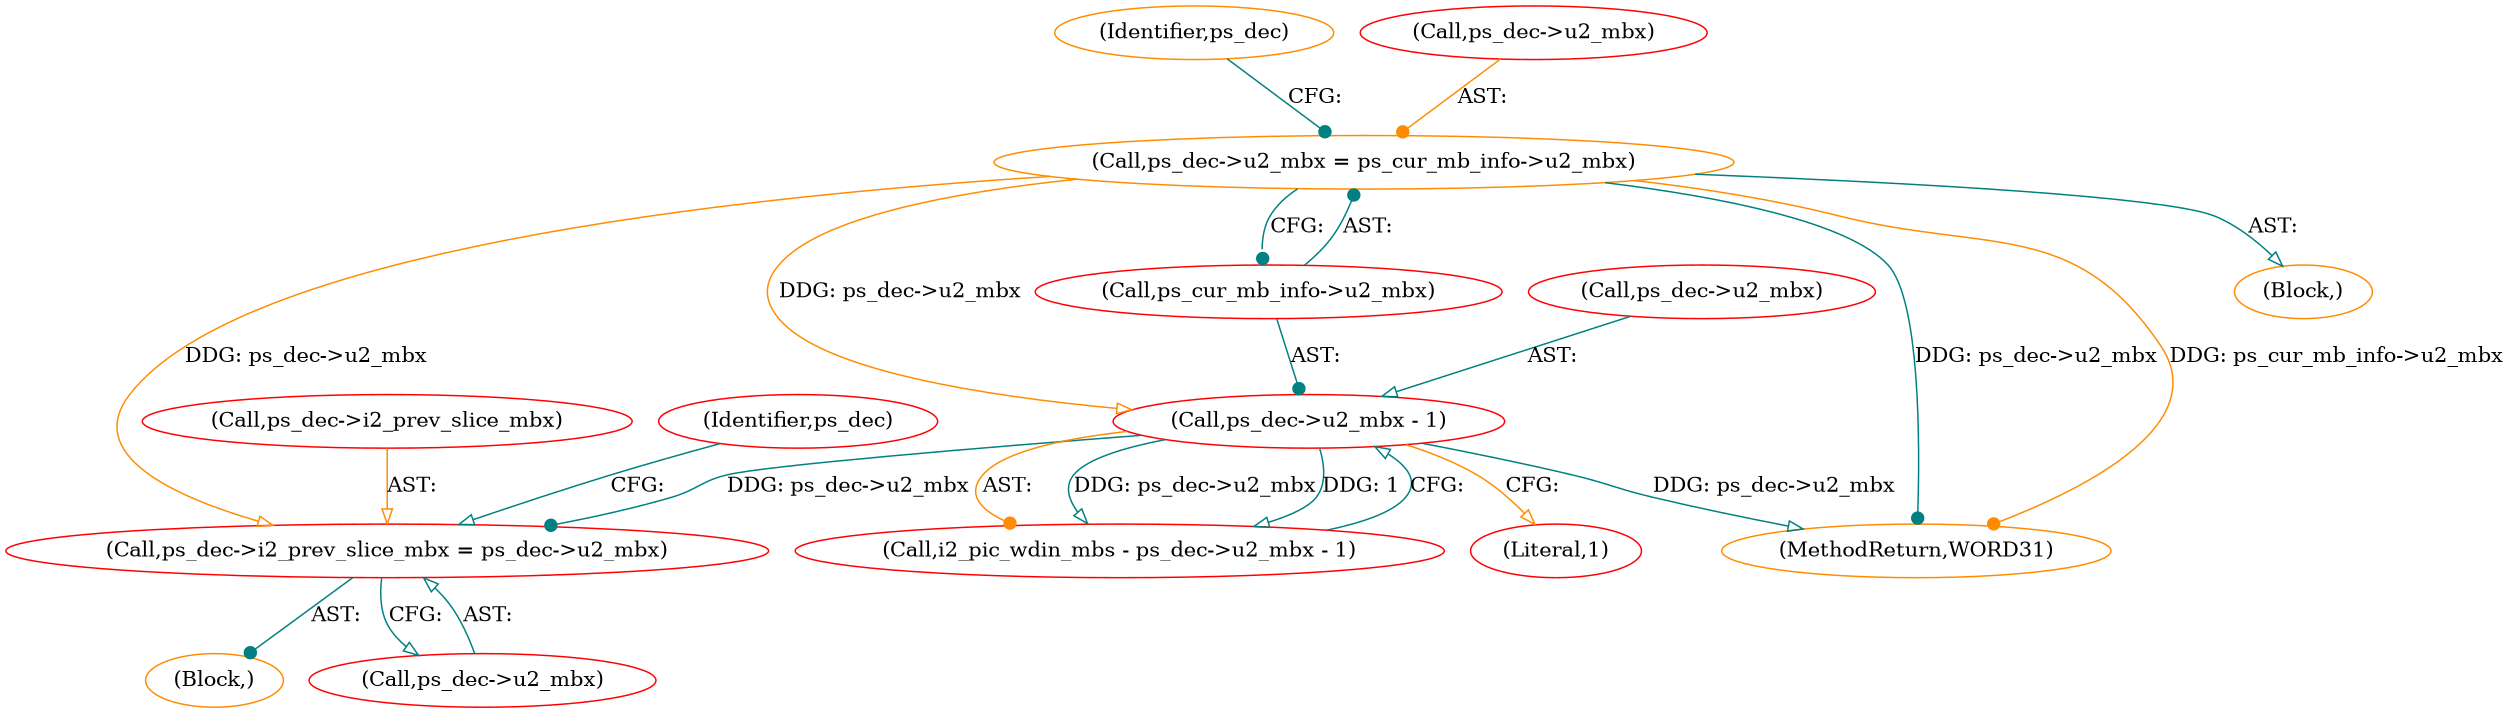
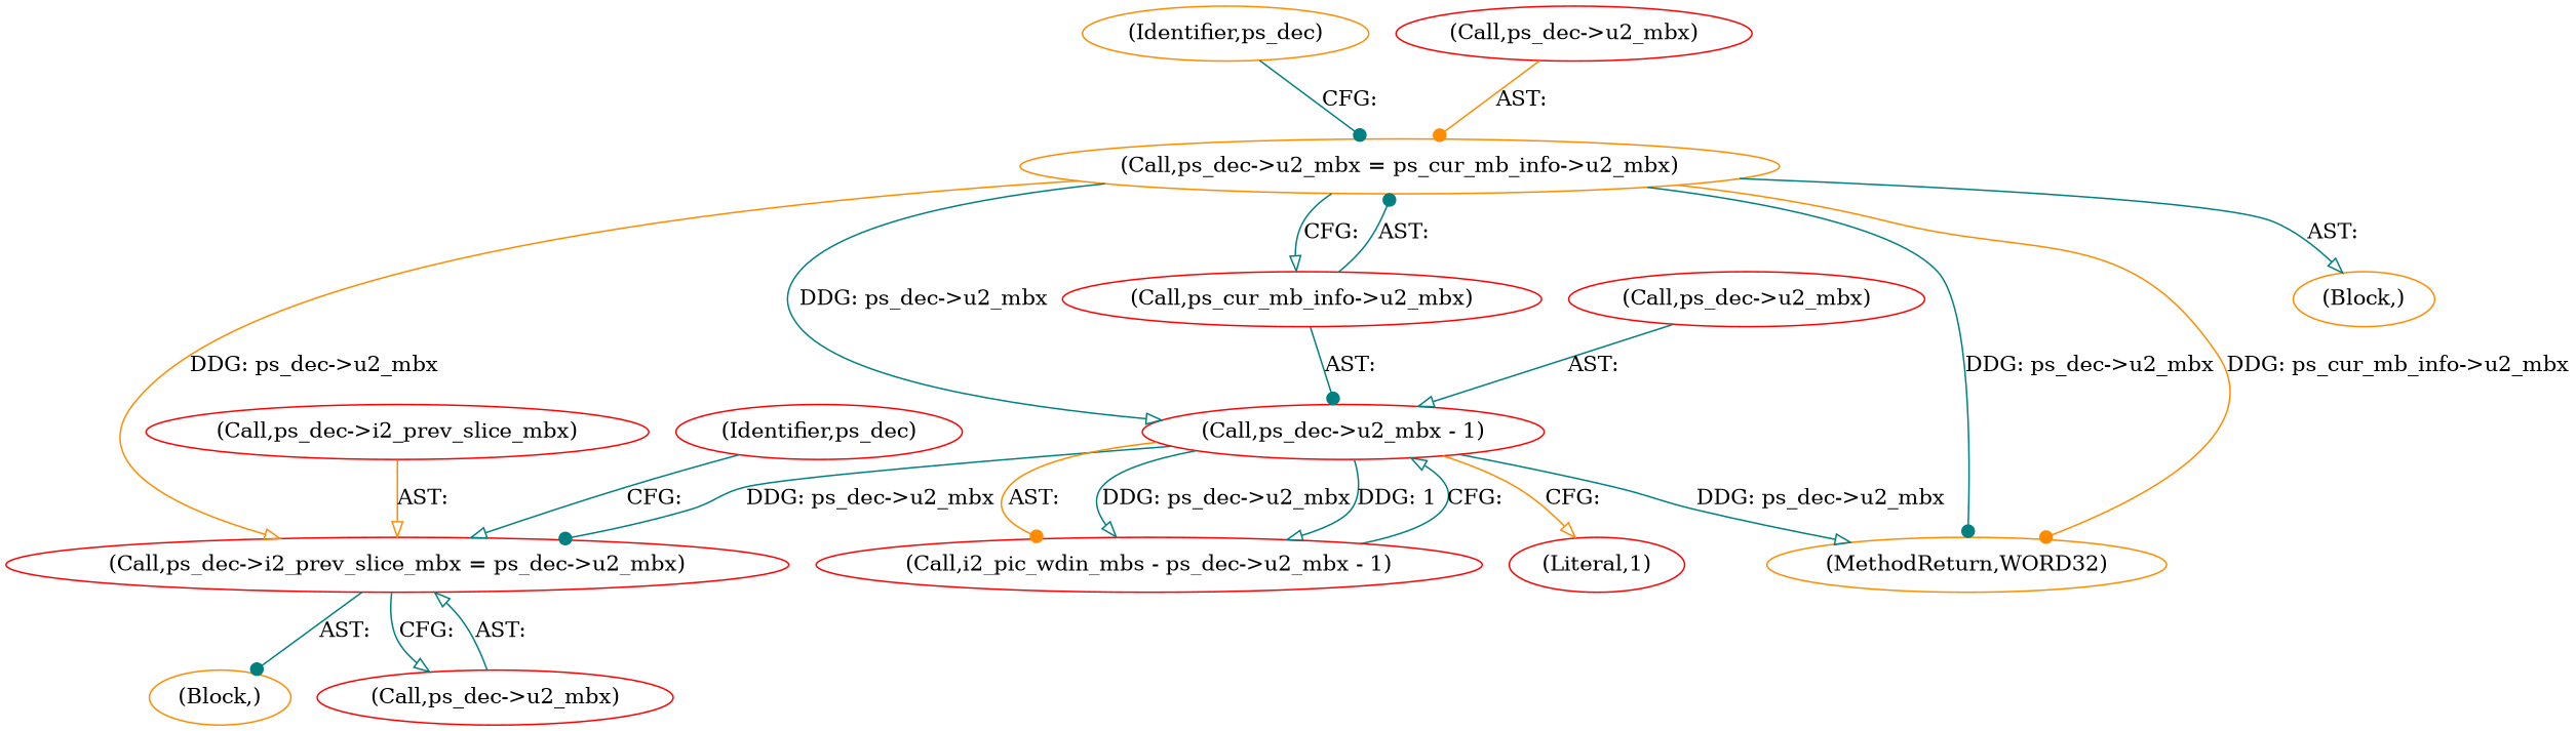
  digraph {
    node [color=red]
    edge [arrowhead=onormal color=teal]
    n1 [label="(Call,ps_dec->i2_prev_slice_mbx = ps_dec->u2_mbx)"]
    n2 [color=darkorange label="(Block,)"]
    n3 [label="(Call,ps_dec->u2_mbx)"]
    n4 [color=darkorange label="(Call,ps_dec->u2_mbx = ps_cur_mb_info->u2_mbx)"]
    n5 [label="(Call,ps_dec->u2_mbx - 1)"]
-   n6 [color=darkorange label="(MethodReturn,WORD31)"]
+   n6 [color=darkorange label="(MethodReturn,WORD32)"]
    n7 [label="(Call,ps_cur_mb_info->u2_mbx)"]
    n8 [color=darkorange label="(Block,)"]
    n9 [label="(Literal,1)"]
    n10 [label="(Call,i2_pic_wdin_mbs - ps_dec->u2_mbx - 1)"]
    n11 [label="(Call,ps_dec->u2_mbx)"]
    n12 [label="(Call,ps_dec->i2_prev_slice_mbx)"]
    n13 [color=darkorange label="(Identifier,ps_dec)"]
    n14 [label="(Call,ps_dec->u2_mbx)"]
    n15 [label="(Identifier,ps_dec)"]
    n1 -> n2 [arrowhead=dot label="AST: "]
    n1 -> n3 [label="CFG: "]
    n3 -> n1 [label="AST: "]
    n4 -> n1 [color=darkorange label="DDG: ps_dec->u2_mbx"]
-   n4 -> n5 [color=darkorange label="DDG: ps_dec->u2_mbx"]
+   n4 -> n5 [label="DDG: ps_dec->u2_mbx"]
    n4 -> n6 [arrowhead=dot label="DDG: ps_dec->u2_mbx"]
    n4 -> n6 [arrowhead=dot color=darkorange label="DDG: ps_cur_mb_info->u2_mbx"]
-   n4 -> n7 [arrowhead=dot label="CFG: "]
+   n4 -> n7 [label="CFG: "]
    n4 -> n8 [label="AST: "]
    n5 -> n1 [arrowhead=dot label="DDG: ps_dec->u2_mbx"]
    n5 -> n6 [label="DDG: ps_dec->u2_mbx"]
    n5 -> n9 [color=darkorange label="CFG: "]
    n5 -> n10 [arrowhead=dot color=darkorange label="AST: "]
    n5 -> n10 [label="DDG: ps_dec->u2_mbx"]
    n5 -> n10 [label="DDG: 1"]
    n7 -> n4 [arrowhead=dot label="AST: "]
    n7 -> n5 [arrowhead=dot label="AST: "]
    n10 -> n5 [label="CFG: "]
    n11 -> n5 [label="AST: "]
    n12 -> n1 [color=darkorange label="AST: "]
    n13 -> n4 [arrowhead=dot label="CFG: "]
    n14 -> n4 [arrowhead=dot color=darkorange label="AST: "]
    n15 -> n1 [label="CFG: "]
  }
